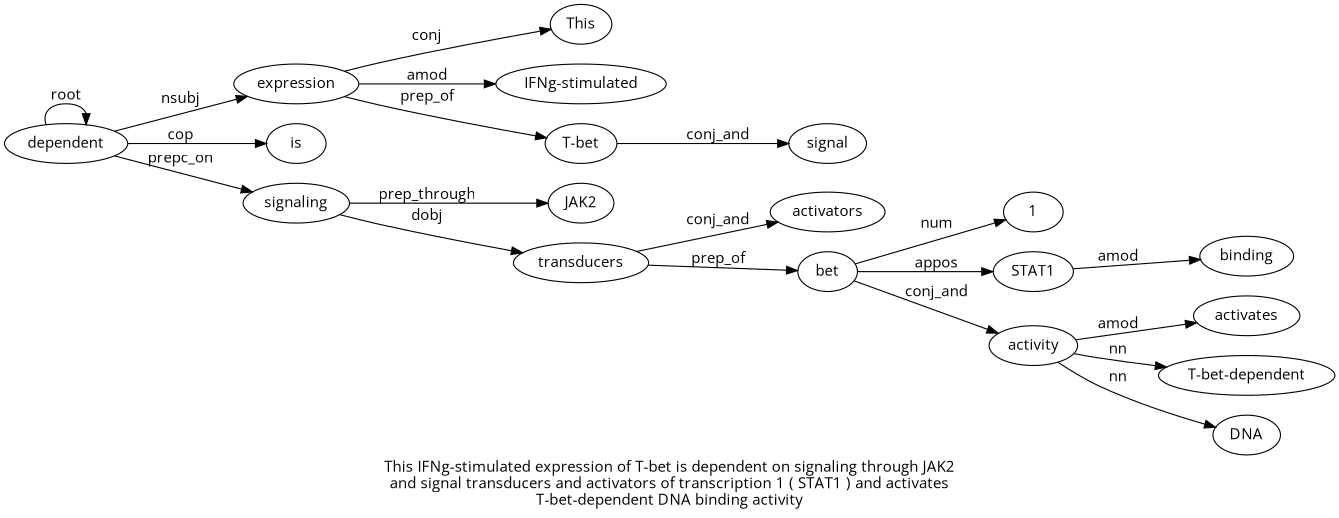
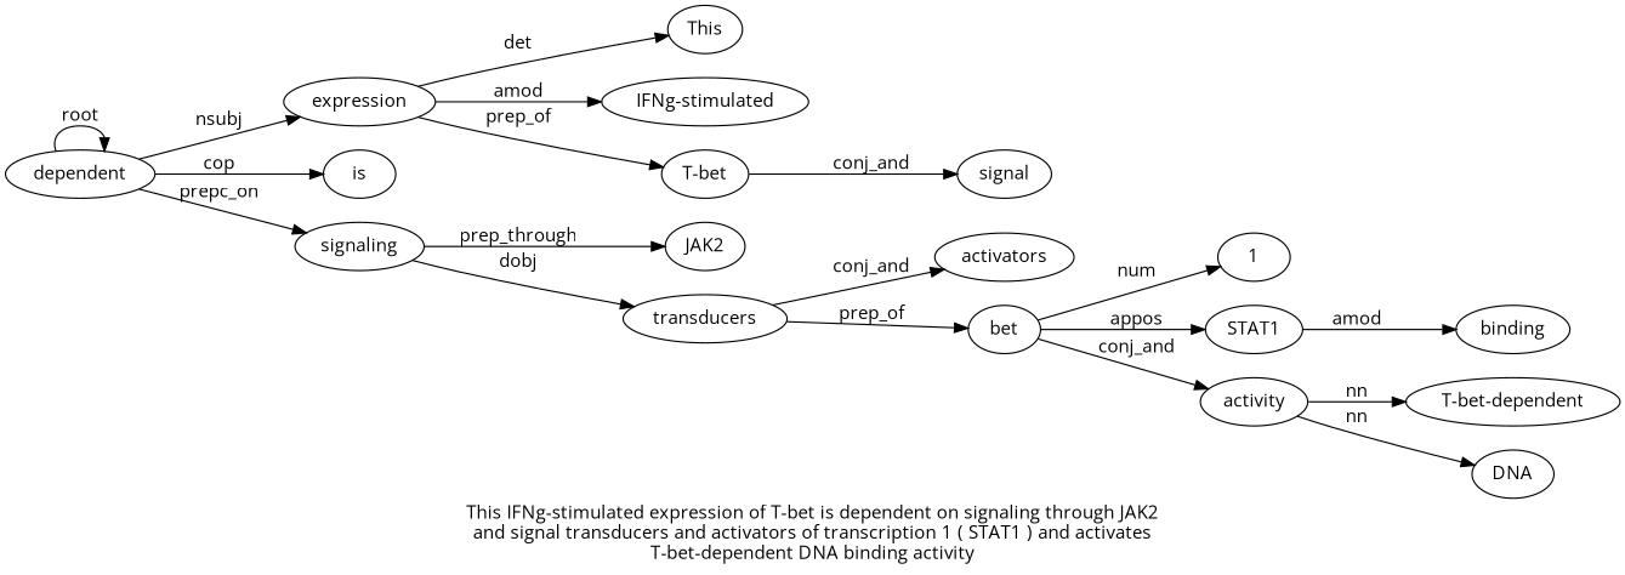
  digraph {
    fontname="Open Sans"
    label="This IFNg-stimulated expression of T-bet is dependent on signaling through JAK2\nand signal transducers and activators of transcription 1 ( STAT1 ) and activates\nT-bet-dependent DNA binding activity"
    rankdir=LR
    node [fillcolor=white fontname="Open Sans" style=filled]
    edge [fontname="Open Sans"]
    n1 [label=expression]
    n2 [label=This]
    n3 [label="IFNg-stimulated"]
    n4 [label="T-bet"]
    n5 [label=signal]
    n6 [label=dependent]
    n7 [label=is]
    n8 [label=signaling]
    n9 [label=JAK2]
    n10 [label=transducers]
    n11 [label=activators]
    n12 [label=bet]
    n13 [label=1]
    n14 [label=STAT1]
    n15 [label=activity]
    n16 [label=binding]
-   n17 [label=activates]
    n18 [label="T-bet-dependent"]
    n19 [label=DNA]
-   n1 -> n2 [label=conj]
+   n1 -> n2 [label=det]
    n1 -> n3 [label=amod]
    n1 -> n4 [label=prep_of]
    n4 -> n5 [label=conj_and]
    n6 -> n1 [label=nsubj]
    n6 -> n6 [label=root]
    n6 -> n7 [label=cop]
    n6 -> n8 [label=prepc_on]
    n8 -> n9 [label=prep_through]
    n8 -> n10 [label=dobj]
    n10 -> n11 [label=conj_and]
    n10 -> n12 [label=prep_of]
    n12 -> n13 [label=num]
    n12 -> n14 [label=appos]
    n12 -> n15 [label=conj_and]
    n14 -> n16 [label=amod]
-   n15 -> n17 [label=amod]
    n15 -> n18 [label=nn]
    n15 -> n19 [label=nn]
  }
